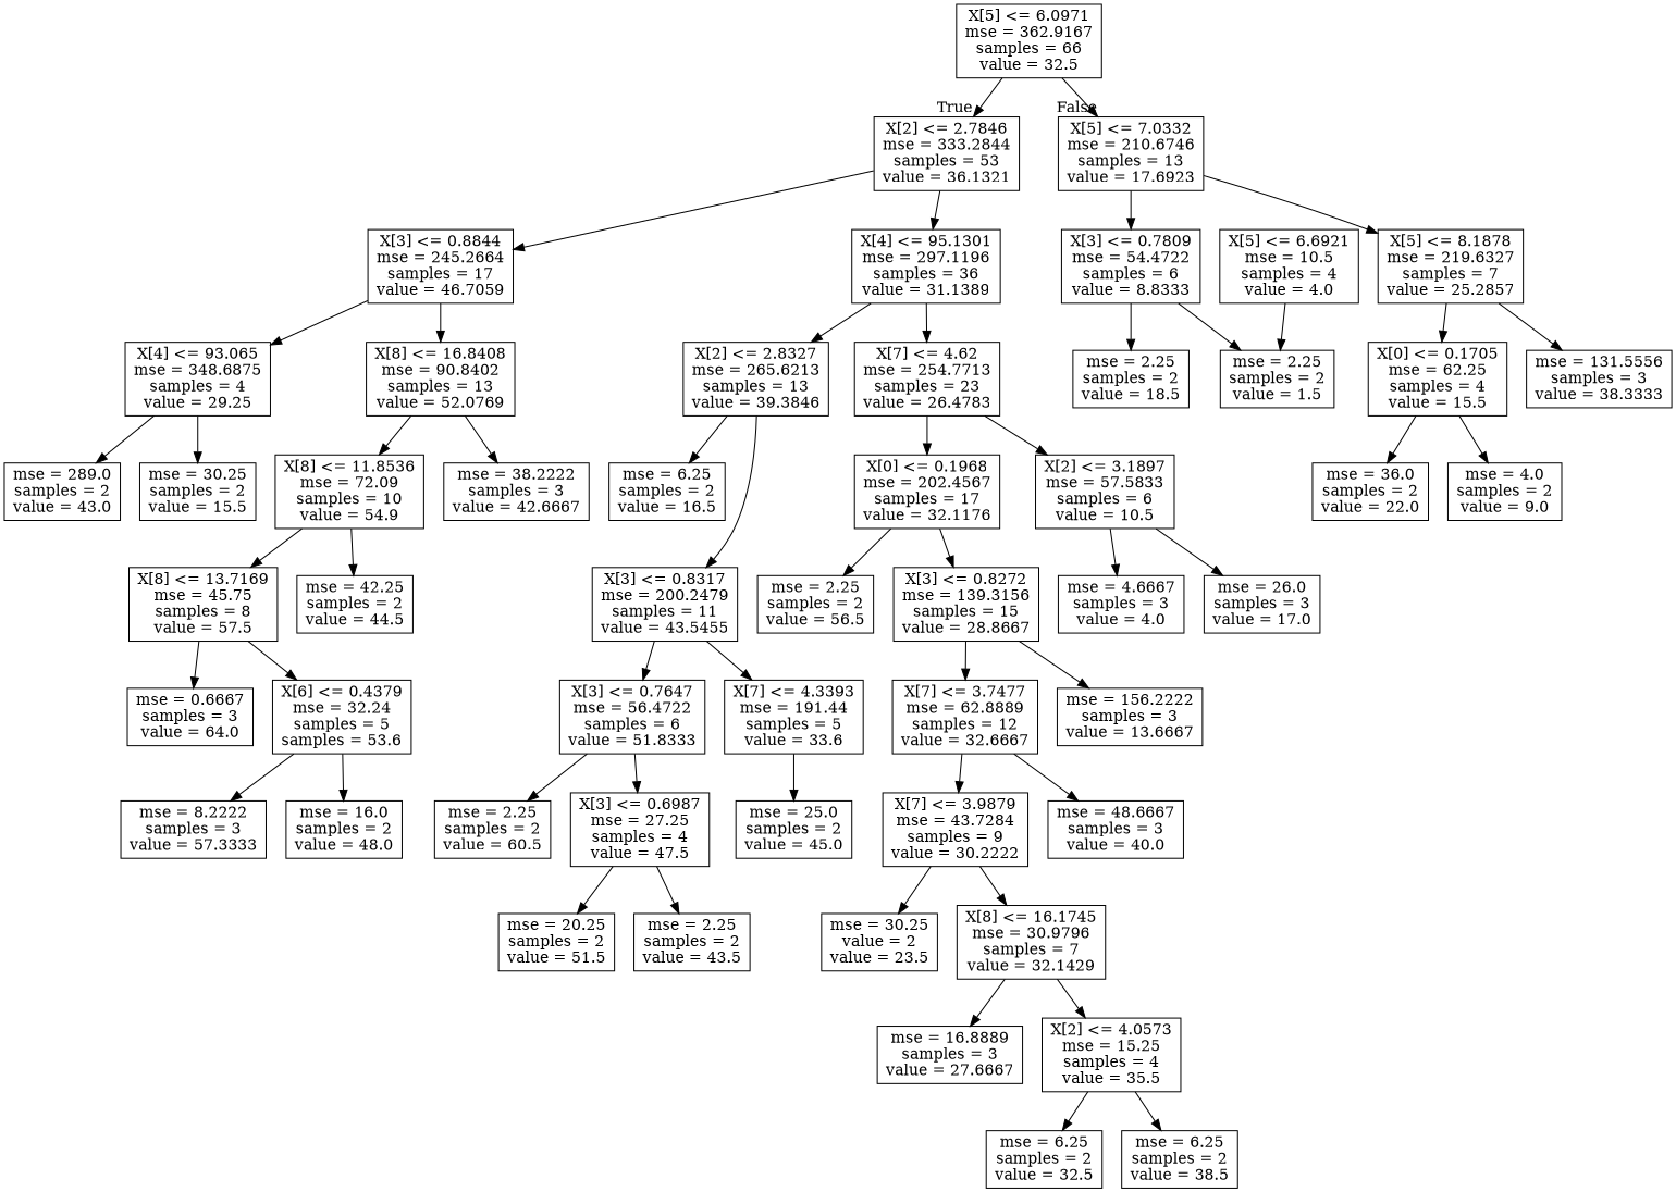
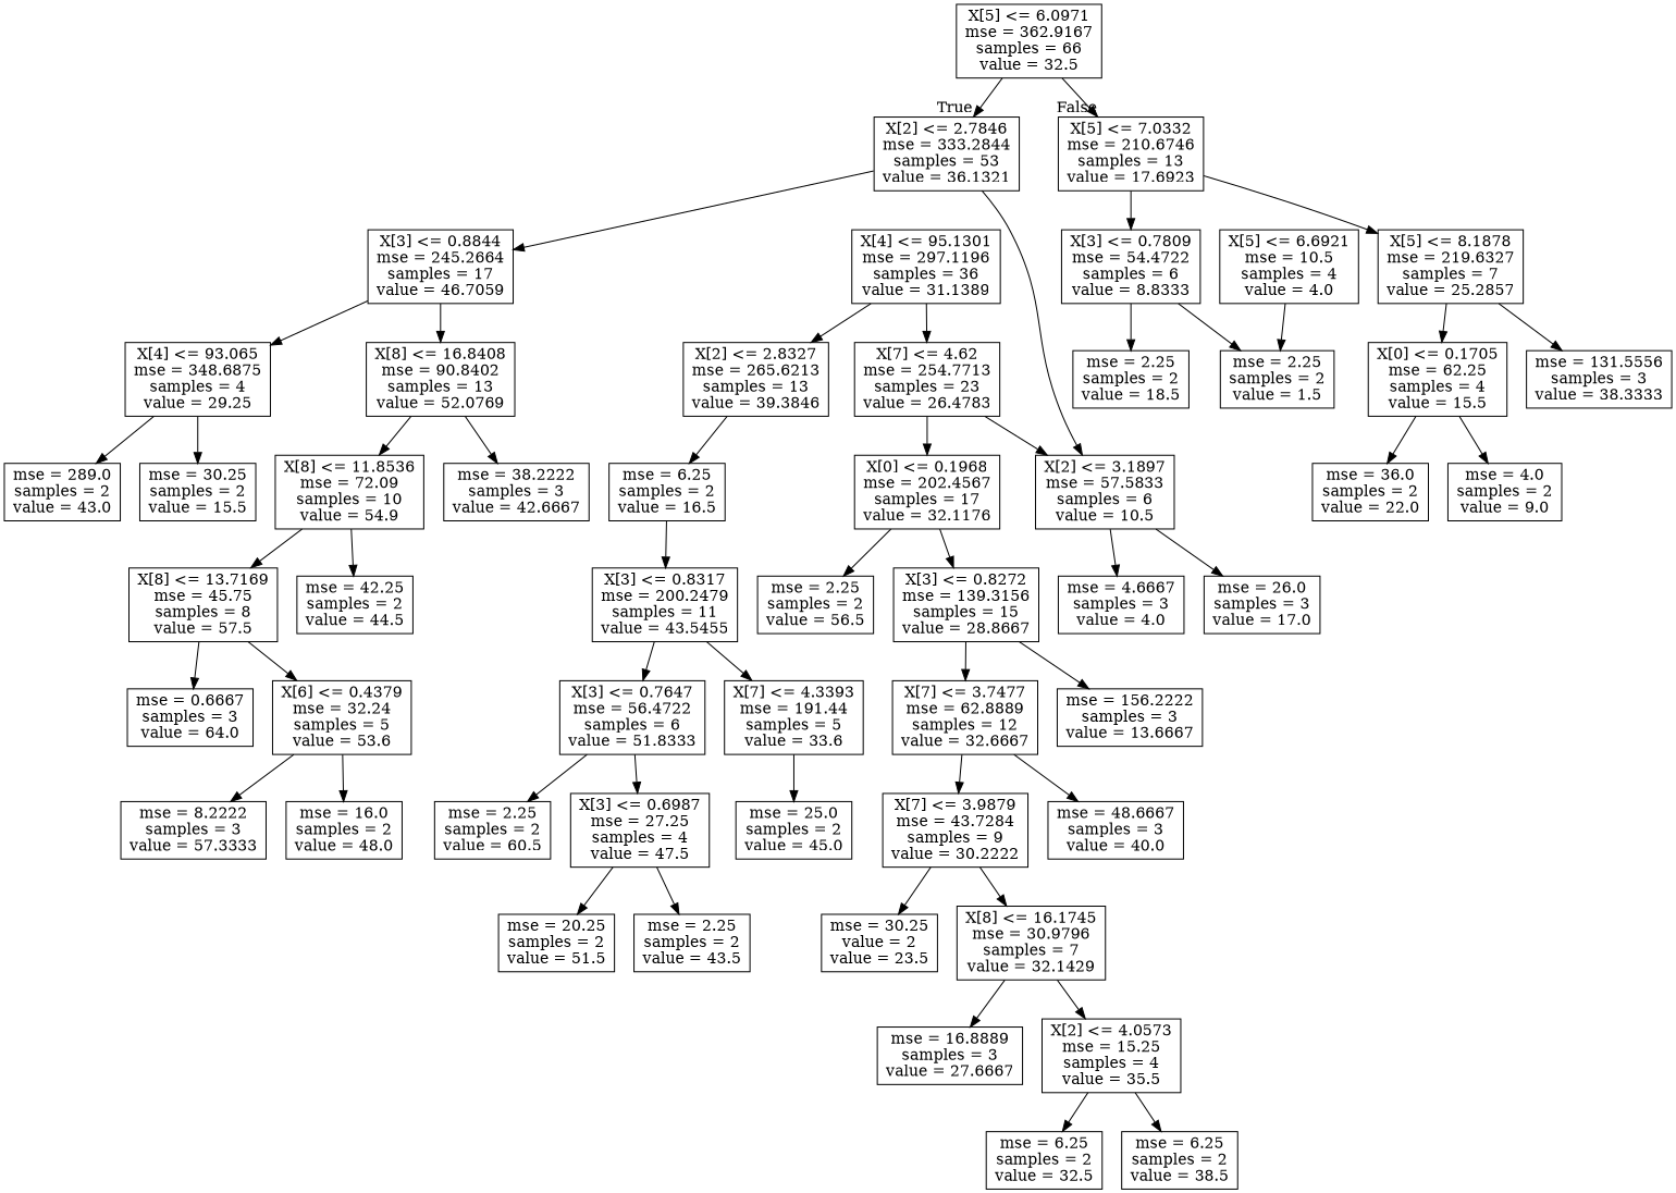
  digraph {
    node [shape=box]
    n1 [label="X[5] <= 6.0971\nmse = 362.9167\nsamples = 66\nvalue = 32.5"]
    n2 [label="X[2] <= 2.7846\nmse = 333.2844\nsamples = 53\nvalue = 36.1321"]
    n3 [label="X[5] <= 7.0332\nmse = 210.6746\nsamples = 13\nvalue = 17.6923"]
    n4 [label="X[3] <= 0.8844\nmse = 245.2664\nsamples = 17\nvalue = 46.7059"]
    n5 [label="X[4] <= 95.1301\nmse = 297.1196\nsamples = 36\nvalue = 31.1389"]
    n6 [label="X[3] <= 0.7809\nmse = 54.4722\nsamples = 6\nvalue = 8.8333"]
    n7 [label="X[5] <= 8.1878\nmse = 219.6327\nsamples = 7\nvalue = 25.2857"]
    n8 [label="X[8] <= 16.8408\nmse = 90.8402\nsamples = 13\nvalue = 52.0769"]
    n9 [label="X[4] <= 93.065\nmse = 348.6875\nsamples = 4\nvalue = 29.25"]
    n10 [label="X[7] <= 4.62\nmse = 254.7713\nsamples = 23\nvalue = 26.4783"]
    n11 [label="X[2] <= 2.8327\nmse = 265.6213\nsamples = 13\nvalue = 39.3846"]
    n12 [label="X[8] <= 11.8536\nmse = 72.09\nsamples = 10\nvalue = 54.9"]
    n13 [label="mse = 38.2222\nsamples = 3\nvalue = 42.6667"]
    n14 [label="mse = 289.0\nsamples = 2\nvalue = 43.0"]
    n15 [label="mse = 30.25\nsamples = 2\nvalue = 15.5"]
    n16 [label="mse = 42.25\nsamples = 2\nvalue = 44.5"]
    n17 [label="X[8] <= 13.7169\nmse = 45.75\nsamples = 8\nvalue = 57.5"]
    n18 [label="mse = 0.6667\nsamples = 3\nvalue = 64.0"]
-   n19 [label="X[6] <= 0.4379\nmse = 32.24\nsamples = 5\nsamples = 53.6"]
+   n19 [label="X[6] <= 0.4379\nmse = 32.24\nsamples = 5\nvalue = 53.6"]
    n20 [label="mse = 16.0\nsamples = 2\nvalue = 48.0"]
    n21 [label="mse = 8.2222\nsamples = 3\nvalue = 57.3333"]
    n22 [label="X[0] <= 0.1968\nmse = 202.4567\nsamples = 17\nvalue = 32.1176"]
    n23 [label="X[2] <= 3.1897\nmse = 57.5833\nsamples = 6\nvalue = 10.5"]
    n24 [label="mse = 6.25\nsamples = 2\nvalue = 16.5"]
    n25 [label="X[3] <= 0.8317\nmse = 200.2479\nsamples = 11\nvalue = 43.5455"]
    n26 [label="X[3] <= 0.8272\nmse = 139.3156\nsamples = 15\nvalue = 28.8667"]
    n27 [label="mse = 2.25\nsamples = 2\nvalue = 56.5"]
    n28 [label="mse = 26.0\nsamples = 3\nvalue = 17.0"]
    n29 [label="mse = 4.6667\nsamples = 3\nvalue = 4.0"]
    n30 [label="X[7] <= 3.7477\nmse = 62.8889\nsamples = 12\nvalue = 32.6667"]
    n31 [label="mse = 156.2222\nsamples = 3\nvalue = 13.6667"]
    n32 [label="mse = 48.6667\nsamples = 3\nvalue = 40.0"]
    n33 [label="X[7] <= 3.9879\nmse = 43.7284\nsamples = 9\nvalue = 30.2222"]
    n34 [label="mse = 30.25\nvalue = 2\nvalue = 23.5"]
    n35 [label="X[8] <= 16.1745\nmse = 30.9796\nsamples = 7\nvalue = 32.1429"]
    n36 [label="mse = 16.8889\nsamples = 3\nvalue = 27.6667"]
    n37 [label="X[2] <= 4.0573\nmse = 15.25\nsamples = 4\nvalue = 35.5"]
    n38 [label="mse = 6.25\nsamples = 2\nvalue = 32.5"]
    n39 [label="mse = 6.25\nsamples = 2\nvalue = 38.5"]
    n40 [label="X[3] <= 0.7647\nmse = 56.4722\nsamples = 6\nvalue = 51.8333"]
    n41 [label="X[7] <= 4.3393\nmse = 191.44\nsamples = 5\nvalue = 33.6"]
    n42 [label="X[3] <= 0.6987\nmse = 27.25\nsamples = 4\nvalue = 47.5"]
    n43 [label="mse = 2.25\nsamples = 2\nvalue = 60.5"]
    n44 [label="mse = 25.0\nsamples = 2\nvalue = 45.0"]
    n45 [label="mse = 20.25\nsamples = 2\nvalue = 51.5"]
    n46 [label="mse = 2.25\nsamples = 2\nvalue = 43.5"]
    n47 [label="mse = 2.25\nsamples = 2\nvalue = 18.5"]
    n48 [label="mse = 2.25\nsamples = 2\nvalue = 1.5"]
    n49 [label="mse = 131.5556\nsamples = 3\nvalue = 38.3333"]
    n50 [label="X[0] <= 0.1705\nmse = 62.25\nsamples = 4\nvalue = 15.5"]
    n51 [label="X[5] <= 6.6921\nmse = 10.5\nsamples = 4\nvalue = 4.0"]
    n52 [label="mse = 36.0\nsamples = 2\nvalue = 22.0"]
    n53 [label="mse = 4.0\nsamples = 2\nvalue = 9.0"]
    n1 -> n2 [headlabel=True labelangle=45 labeldistance=2.5]
    n1 -> n3 [headlabel=False labelangle=-45 labeldistance=2.5]
    n2 -> n4
-   n2 -> n5
+   n2 -> n23
    n3 -> n6
    n3 -> n7
    n4 -> n8
    n4 -> n9
    n5 -> n10
    n5 -> n11
    n6 -> n47
    n6 -> n48
    n7 -> n49
    n7 -> n50
    n8 -> n12
    n8 -> n13
    n9 -> n14
    n9 -> n15
    n10 -> n22
    n10 -> n23
    n11 -> n24
-   n11 -> n25
+   n24 -> n25
    n12 -> n16
    n12 -> n17
    n17 -> n18
    n17 -> n19
    n19 -> n20
    n19 -> n21
    n22 -> n26
    n22 -> n27
    n23 -> n28
    n23 -> n29
    n25 -> n40
    n25 -> n41
    n26 -> n30
    n26 -> n31
    n30 -> n32
    n30 -> n33
    n33 -> n34
    n33 -> n35
    n35 -> n36
    n35 -> n37
    n37 -> n38
    n37 -> n39
    n40 -> n42
    n40 -> n43
    n41 -> n44
    n42 -> n45
    n42 -> n46
    n50 -> n52
    n50 -> n53
    n51 -> n48
  }
